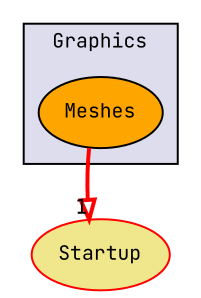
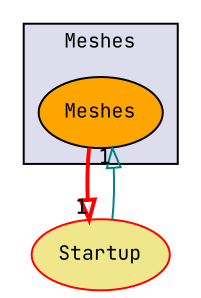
  digraph {
    compound=true
    fontname="JetBrains Mono"
    node [fontname="JetBrains Mono" fontsize=10 shape=ellipse style=filled]
    edge [headlabel=1 labeldistance=1.5 labelfontname=Helvetica labelfontsize=10 arrowhead=onormal fontname="JetBrains Mono"]
    n1 [fillcolor=orange label=Meshes pencolor=black]
    n2 [color=red fillcolor=khaki label=Startup]
    subgraph cluster_1 {
      bgcolor="#ddddee"
      fontsize=10
-     label=Graphics
+     label=Meshes
      pencolor=black
      n1
    }
    n1 -> n2 [color=red style=bold]
+   n2 -> n1 [color=teal style=solid]
  }
